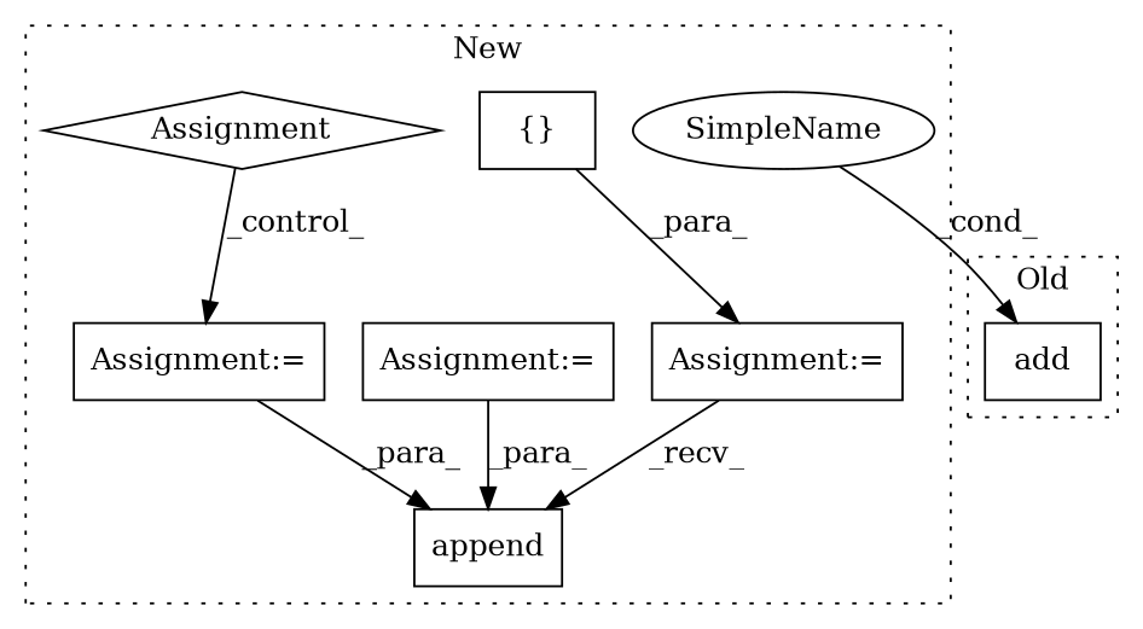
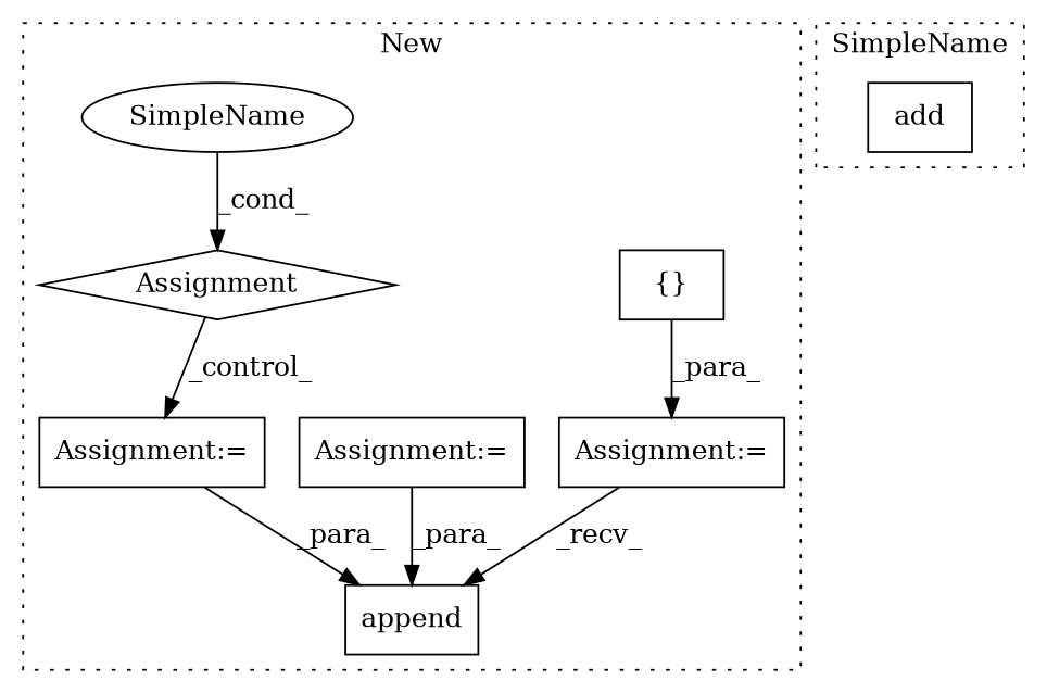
  digraph {
    node [a=7 l=1 shape=box]
    n1 [a=32 l="7,1" label=append s="8217,8236"]
    n2 [label="Assignment:=" s=7500]
    n3 [a=4 l=2 label="{}" s=7510]
    n4 [label="Assignment:=" s=7689]
    n5 [a=25 l="4,2" label=Assignment s="8009,8038" shape=diamond]
    n6 [label="Assignment:=" s=8112]
    n7 [a=42 label=SimpleName shape=ellipse l=""]
    n8 [a=32 l="4,1" label=add s="7626,7640"]
    subgraph cluster_1 {
      label=New
      style=dotted
      n1
      n2
      n3
      n4
      n5
      n6
      n7
    }
    subgraph cluster_2 {
-     label=Old
+     label=SimpleName
      style=dotted
      n8
    }
    n2 -> n1 [label=_recv_]
    n3 -> n2 [label=_para_]
    n4 -> n1 [label=_para_]
    n5 -> n6 [label=_control_]
    n6 -> n1 [label=_para_]
-   n7 -> n8 [label=_cond_]
+   n7 -> n5 [label=_cond_]
  }
